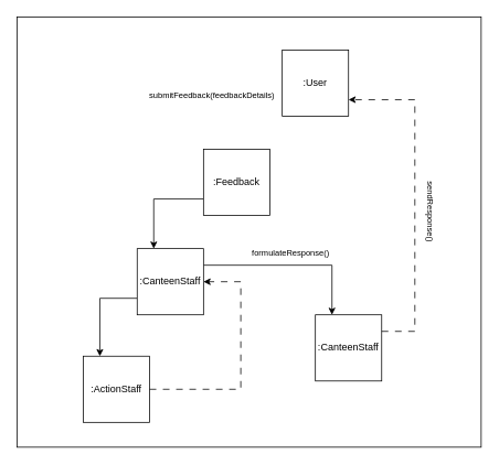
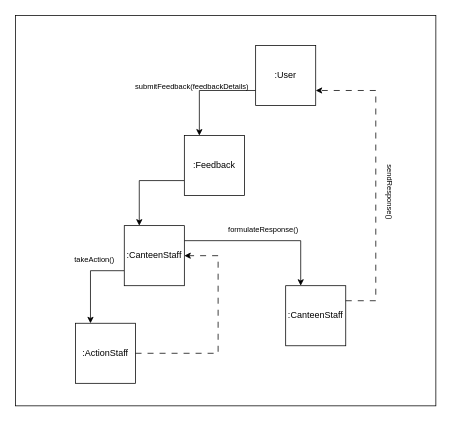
  <mxCell id="0" />
  <mxCell id="1" parent="0" />
  <mxCell id="2" value="" style="rounded=0;whiteSpace=wrap;html=1;" vertex="1" parent="1"><mxGeometry x="20" y="20" width="560" height="520" as="geometry" /></mxCell>
  <mxCell id="3" value=":CanteenStaff" style="whiteSpace=wrap;html=1;aspect=fixed;" vertex="1" parent="1"><mxGeometry x="380" y="380" width="80" height="80" as="geometry" /></mxCell>
  <mxCell id="4" value=":ActionStaff" style="whiteSpace=wrap;html=1;aspect=fixed;" vertex="1" parent="1"><mxGeometry x="100" y="430" width="80" height="80" as="geometry" /></mxCell>
  <mxCell id="5" style="edgeStyle=orthogonalEdgeStyle;rounded=0;orthogonalLoop=1;jettySize=auto;html=1;exitX=0;exitY=0.75;exitDx=0;exitDy=0;entryX=0.25;entryY=0;entryDx=0;entryDy=0;" edge="1" parent="1" source="7" target="4"><mxGeometry relative="1" as="geometry" /></mxCell>
  <mxCell id="6" style="edgeStyle=orthogonalEdgeStyle;rounded=0;orthogonalLoop=1;jettySize=auto;html=1;exitX=1;exitY=0.25;exitDx=0;exitDy=0;entryX=0.25;entryY=0;entryDx=0;entryDy=0;" edge="1" parent="1" source="7" target="3"><mxGeometry relative="1" as="geometry" /></mxCell>
  <mxCell id="7" value=":CanteenStaff" style="whiteSpace=wrap;html=1;aspect=fixed;" vertex="1" parent="1"><mxGeometry x="165" y="300" width="80" height="80" as="geometry" /></mxCell>
  <mxCell id="8" style="edgeStyle=orthogonalEdgeStyle;rounded=0;orthogonalLoop=1;jettySize=auto;html=1;exitX=0;exitY=0.75;exitDx=0;exitDy=0;entryX=0.25;entryY=0;entryDx=0;entryDy=0;" edge="1" parent="1" source="9" target="7"><mxGeometry relative="1" as="geometry" /></mxCell>
  <mxCell id="9" value=":Feedback" style="whiteSpace=wrap;html=1;aspect=fixed;" vertex="1" parent="1"><mxGeometry x="245" y="180" width="80" height="80" as="geometry" /></mxCell>
+ <mxCell id="10" style="edgeStyle=orthogonalEdgeStyle;rounded=0;orthogonalLoop=1;jettySize=auto;html=1;exitX=0;exitY=0.75;exitDx=0;exitDy=0;entryX=0.25;entryY=0;entryDx=0;entryDy=0;" edge="1" parent="1" source="11" target="9"><mxGeometry relative="1" as="geometry" /></mxCell>
  <mxCell id="11" value=":User" style="whiteSpace=wrap;html=1;aspect=fixed;" vertex="1" parent="1"><mxGeometry x="340" y="60" width="80" height="80" as="geometry" /></mxCell>
  <mxCell id="12" style="edgeStyle=orthogonalEdgeStyle;rounded=0;orthogonalLoop=1;jettySize=auto;html=1;exitX=1;exitY=0.25;exitDx=0;exitDy=0;entryX=1;entryY=0.75;entryDx=0;entryDy=0;dashed=1;dashPattern=8 8;" edge="1" parent="1" source="3" target="11"><mxGeometry relative="1" as="geometry"><Array as="points"><mxPoint x="500" y="400" /><mxPoint x="500" y="120" /></Array><mxPoint x="480" y="380" as="sourcePoint" /><mxPoint x="480" y="300" as="targetPoint" /></mxGeometry></mxCell>
  <mxCell id="13" style="edgeStyle=orthogonalEdgeStyle;rounded=0;orthogonalLoop=1;jettySize=auto;html=1;exitX=1;exitY=0.5;exitDx=0;exitDy=0;entryX=1;entryY=0.5;entryDx=0;entryDy=0;dashed=1;dashPattern=8 8;" edge="1" parent="1" source="4" target="7"><mxGeometry relative="1" as="geometry"><Array as="points"><mxPoint x="290" y="470" /><mxPoint x="290" y="340" /></Array><mxPoint x="299.97" y="620" as="sourcePoint" /><mxPoint x="259.97" y="340" as="targetPoint" /></mxGeometry></mxCell>
  <mxCell id="14" value="&lt;font style=&quot;font-size: 10px;&quot;&gt;submitFeedback(feedbackDetails)&lt;/font&gt;" style="text;html=1;align=center;verticalAlign=middle;resizable=0;points=[];autosize=1;strokeColor=none;fillColor=none;" vertex="1" parent="1"><mxGeometry x="170" y="100" width="170" height="30" as="geometry" /></mxCell>
+ <mxCell id="15" value="&lt;span style=&quot;font-size: 10px;&quot;&gt;takeAction()&lt;/span&gt;" style="text;html=1;align=center;verticalAlign=middle;resizable=0;points=[];autosize=1;strokeColor=none;fillColor=none;" vertex="1" parent="1"><mxGeometry x="85" y="330" width="80" height="30" as="geometry" /></mxCell>
  <mxCell id="16" value="&lt;span style=&quot;font-size: 10px;&quot;&gt;formulateResponse()&lt;/span&gt;" style="text;html=1;align=center;verticalAlign=middle;resizable=0;points=[];autosize=1;strokeColor=none;fillColor=none;" vertex="1" parent="1"><mxGeometry x="290" y="290" width="120" height="30" as="geometry" /></mxCell>
  <mxCell id="17" value="&lt;span style=&quot;font-size: 10px;&quot;&gt;sendResponse()&lt;/span&gt;" style="text;html=1;align=center;verticalAlign=middle;resizable=0;points=[];autosize=1;strokeColor=none;fillColor=none;rotation=90;" vertex="1" parent="1"><mxGeometry x="470" y="240" width="100" height="30" as="geometry" /></mxCell>
